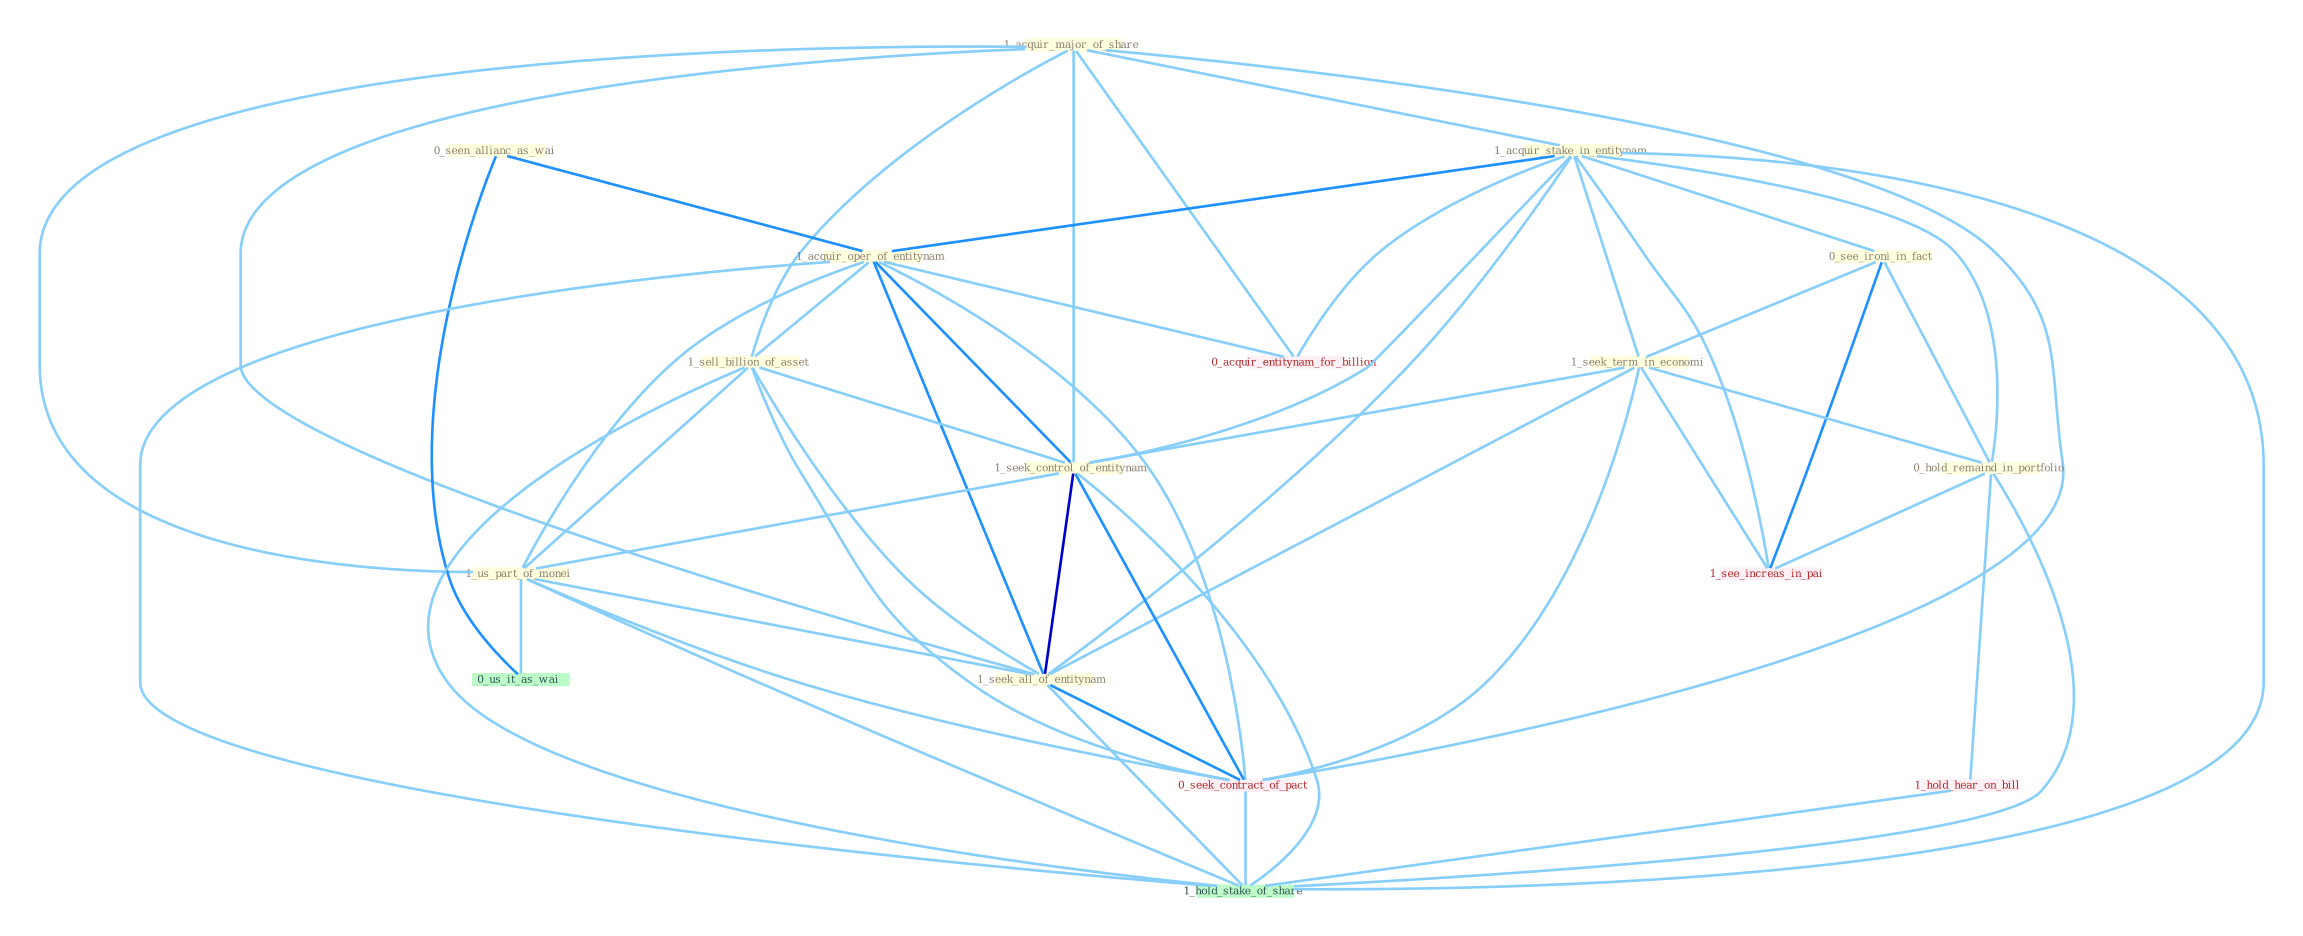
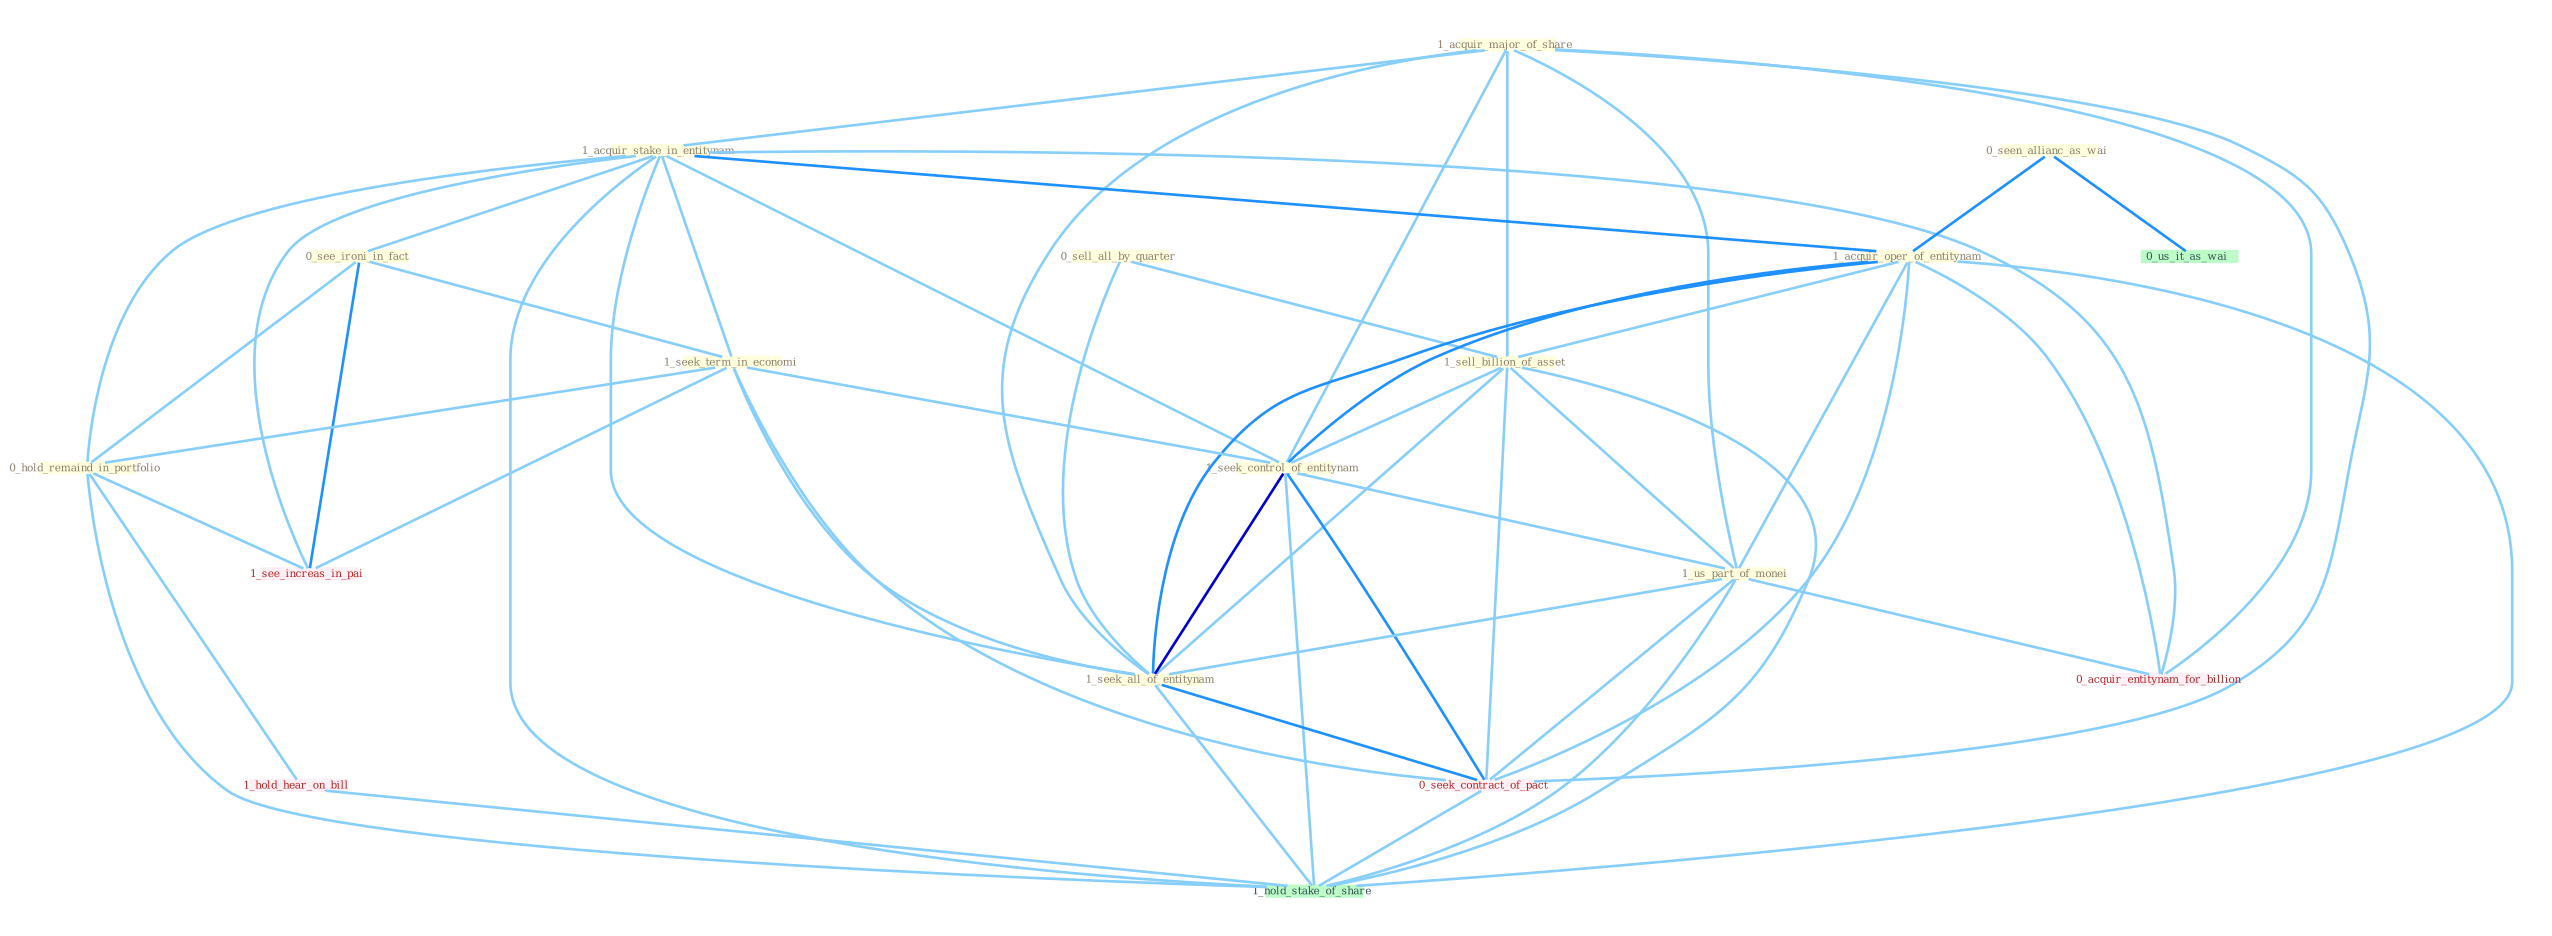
  graph {
    node [color="#ffffe0" fixedsize=true fontcolor="#8b7d6b" fontsize=4 shape=polygon style=filled]
    edge [color="#87cefa" w=1]
    "1_acquir_major_of_share " [height=.06 width=.5]
    "1_acquir_stake_in_entitynam " [height=.06 width=.5]
    "0_see_ironi_in_fact " [height=.06 width=.5]
    "0_seen_allianc_as_wai " [height=.06 width=.5]
+   "0_sell_all_by_quarter " [height=.06 width=.5]
    "1_acquir_oper_of_entitynam " [height=.06 width=.5]
    "1_sell_billion_of_asset " [height=.06 width=.5]
    "1_seek_term_in_economi " [height=.06 width=.5]
    "0_hold_remaind_in_portfolio " [height=.06 width=.5]
    "1_seek_control_of_entitynam " [height=.06 width=.5]
    "1_us_part_of_monei " [height=.06 width=.5]
    "1_seek_all_of_entitynam " [height=.06 width=.5]
    "0_seek_contract_of_pact " [color="#fff0f5" fontcolor="#b22222" height=.06 width=.5]
    "0_acquir_entitynam_for_billion " [color="#fff0f5" fontcolor="#b22222" height=.06 width=.5]
    "1_see_increas_in_pai " [color="#fff0f5" fontcolor="#b22222" height=.06 width=.5]
    "1_hold_hear_on_bill " [color="#fff0f5" fontcolor="#b22222" height=.06 width=.5]
    "1_hold_stake_of_share " [color="#BDFCC9" fontcolor="#2f4f4f" height=.06 width=.5]
    "0_us_it_as_wai " [color="#BDFCC9" fontcolor="#2f4f4f" height=.06 width=.5]
    subgraph sub_1 {
      "1_acquir_major_of_share "
      "1_acquir_stake_in_entitynam "
      "0_see_ironi_in_fact "
      "0_seen_allianc_as_wai "
+     "0_sell_all_by_quarter "
      "1_acquir_oper_of_entitynam "
      "1_sell_billion_of_asset "
      "1_seek_term_in_economi "
      "0_hold_remaind_in_portfolio "
      "1_seek_control_of_entitynam "
      "1_us_part_of_monei "
      "1_seek_all_of_entitynam "
    }
    subgraph sub_2 {
      "0_seek_contract_of_pact "
      "0_acquir_entitynam_for_billion "
      "1_see_increas_in_pai "
      "1_hold_hear_on_bill "
    }
    "1_acquir_major_of_share " -- "1_acquir_stake_in_entitynam "
    "1_acquir_major_of_share " -- "1_sell_billion_of_asset "
    "1_acquir_major_of_share " -- "1_seek_control_of_entitynam "
    "1_acquir_major_of_share " -- "1_us_part_of_monei "
    "1_acquir_major_of_share " -- "1_seek_all_of_entitynam "
    "1_acquir_major_of_share " -- "0_seek_contract_of_pact "
    "1_acquir_major_of_share " -- "0_acquir_entitynam_for_billion "
    "1_acquir_stake_in_entitynam " -- "0_see_ironi_in_fact "
    "1_acquir_stake_in_entitynam " -- "1_acquir_oper_of_entitynam " [color="#1e90ff" w=2]
    "1_acquir_stake_in_entitynam " -- "1_seek_term_in_economi "
    "1_acquir_stake_in_entitynam " -- "0_hold_remaind_in_portfolio "
    "1_acquir_stake_in_entitynam " -- "1_seek_control_of_entitynam "
    "1_acquir_stake_in_entitynam " -- "1_seek_all_of_entitynam "
    "1_acquir_stake_in_entitynam " -- "0_acquir_entitynam_for_billion "
    "1_acquir_stake_in_entitynam " -- "1_see_increas_in_pai "
    "1_acquir_stake_in_entitynam " -- "1_hold_stake_of_share "
    "0_see_ironi_in_fact " -- "1_seek_term_in_economi "
    "0_see_ironi_in_fact " -- "0_hold_remaind_in_portfolio "
    "0_see_ironi_in_fact " -- "1_see_increas_in_pai " [color="#1e90ff" w=2]
    "0_seen_allianc_as_wai " -- "1_acquir_oper_of_entitynam " [color="#1e90ff" w=2]
    "0_seen_allianc_as_wai " -- "0_us_it_as_wai " [color="#1e90ff" w=2]
+   "0_sell_all_by_quarter " -- "1_sell_billion_of_asset "
+   "0_sell_all_by_quarter " -- "1_seek_all_of_entitynam "
    "1_acquir_oper_of_entitynam " -- "1_sell_billion_of_asset "
    "1_acquir_oper_of_entitynam " -- "1_seek_control_of_entitynam " [color="#1e90ff" w=2]
    "1_acquir_oper_of_entitynam " -- "1_us_part_of_monei "
    "1_acquir_oper_of_entitynam " -- "1_seek_all_of_entitynam " [color="#1e90ff" w=2]
    "1_acquir_oper_of_entitynam " -- "0_seek_contract_of_pact "
    "1_acquir_oper_of_entitynam " -- "0_acquir_entitynam_for_billion "
    "1_acquir_oper_of_entitynam " -- "1_hold_stake_of_share "
    "1_sell_billion_of_asset " -- "1_seek_control_of_entitynam "
    "1_sell_billion_of_asset " -- "1_us_part_of_monei "
    "1_sell_billion_of_asset " -- "1_seek_all_of_entitynam "
    "1_sell_billion_of_asset " -- "0_seek_contract_of_pact "
    "1_sell_billion_of_asset " -- "1_hold_stake_of_share "
    "1_seek_term_in_economi " -- "0_hold_remaind_in_portfolio "
    "1_seek_term_in_economi " -- "1_seek_control_of_entitynam "
    "1_seek_term_in_economi " -- "1_seek_all_of_entitynam "
    "1_seek_term_in_economi " -- "0_seek_contract_of_pact "
    "1_seek_term_in_economi " -- "1_see_increas_in_pai "
    "0_hold_remaind_in_portfolio " -- "1_see_increas_in_pai "
    "0_hold_remaind_in_portfolio " -- "1_hold_hear_on_bill "
    "0_hold_remaind_in_portfolio " -- "1_hold_stake_of_share "
    "1_seek_control_of_entitynam " -- "1_us_part_of_monei "
    "1_seek_control_of_entitynam " -- "1_seek_all_of_entitynam " [color="#0000cd" w=3]
    "1_seek_control_of_entitynam " -- "0_seek_contract_of_pact " [color="#1e90ff" w=2]
    "1_seek_control_of_entitynam " -- "1_hold_stake_of_share "
    "1_us_part_of_monei " -- "1_seek_all_of_entitynam "
    "1_us_part_of_monei " -- "0_seek_contract_of_pact "
    "1_us_part_of_monei " -- "1_hold_stake_of_share "
-   "1_us_part_of_monei " -- "0_us_it_as_wai "
+   "1_us_part_of_monei " -- "0_acquir_entitynam_for_billion "
    "1_seek_all_of_entitynam " -- "0_seek_contract_of_pact " [color="#1e90ff" w=2]
    "1_seek_all_of_entitynam " -- "1_hold_stake_of_share "
    "0_seek_contract_of_pact " -- "1_hold_stake_of_share "
    "1_hold_hear_on_bill " -- "1_hold_stake_of_share "
  }
